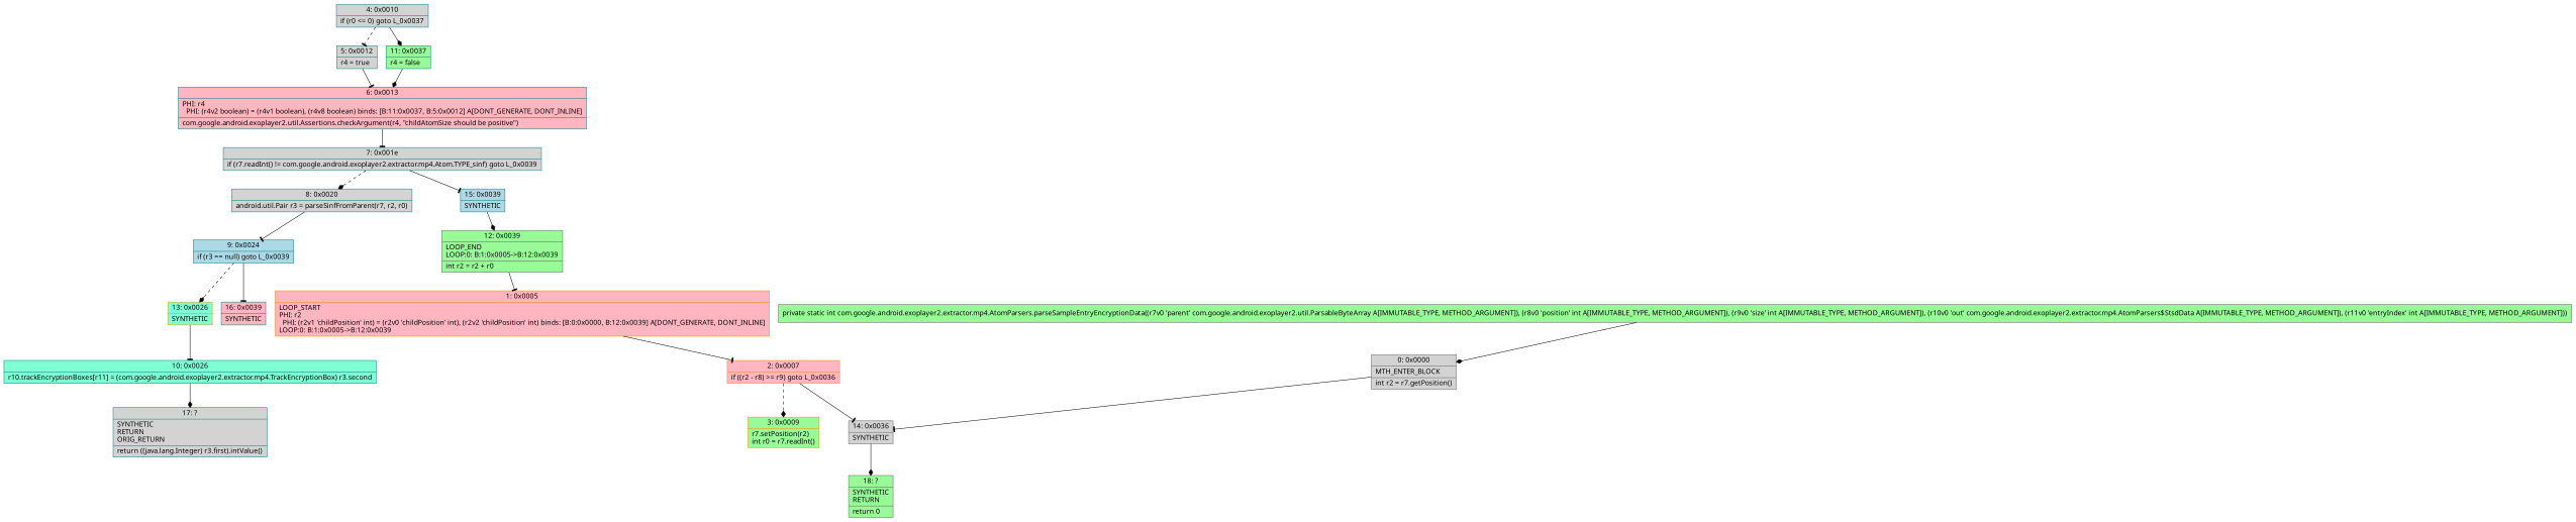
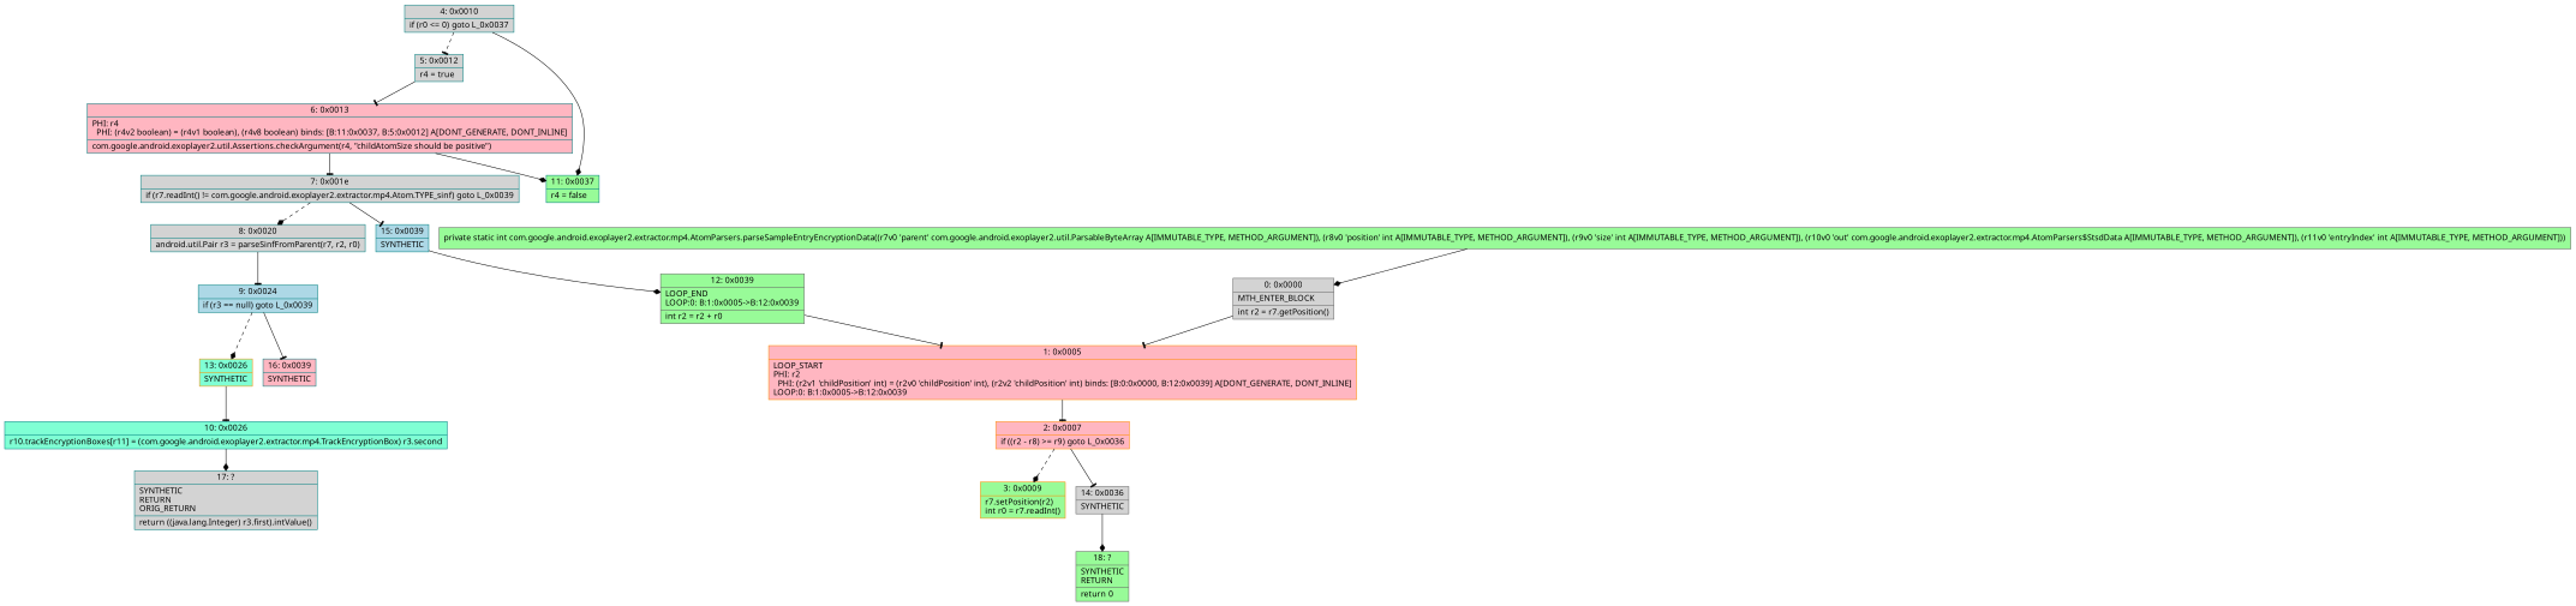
  digraph {
    fontname="Noto Sans"
    node [color=teal fillcolor=lightgrey fontname="Noto Sans" shape=record style=filled]
    edge [arrowhead=tee fontname="Noto Sans"]
    n1 [color=gray40 label="{0\:\ 0x0000|MTH_ENTER_BLOCK\l|int r2 = r7.getPosition()\l}"]
    n2 [color=darkorange fillcolor=lightpink label="{1\:\ 0x0005|LOOP_START\lPHI: r2 \l  PHI: (r2v1 'childPosition' int) = (r2v0 'childPosition' int), (r2v2 'childPosition' int) binds: [B:0:0x0000, B:12:0x0039] A[DONT_GENERATE, DONT_INLINE]\lLOOP:0: B:1:0x0005\-\>B:12:0x0039\l}"]
    n3 [color=darkorange fillcolor=lightpink label="{2\:\ 0x0007|if ((r2 \- r8) \>= r9) goto L_0x0036\l}"]
    n4 [color=darkorange fillcolor=palegreen label="{3\:\ 0x0009|r7.setPosition(r2)\lint r0 = r7.readInt()\l}"]
    n5 [color=gray40 label="{14\:\ 0x0036|SYNTHETIC\l}"]
    n6 [color=gray40 fillcolor=palegreen label="{18\:\ ?|SYNTHETIC\lRETURN\l|return 0\l}"]
    n7 [label="{4\:\ 0x0010|if (r0 \<= 0) goto L_0x0037\l}"]
    n8 [label="{5\:\ 0x0012|r4 = true\l}"]
    n9 [fillcolor=palegreen label="{11\:\ 0x0037|r4 = false\l}"]
    n10 [fillcolor=lightpink label="{6\:\ 0x0013|PHI: r4 \l  PHI: (r4v2 boolean) = (r4v1 boolean), (r4v8 boolean) binds: [B:11:0x0037, B:5:0x0012] A[DONT_GENERATE, DONT_INLINE]\l|com.google.android.exoplayer2.util.Assertions.checkArgument(r4, \"childAtomSize should be positive\")\l}"]
    n11 [label="{7\:\ 0x001e|if (r7.readInt() != com.google.android.exoplayer2.extractor.mp4.Atom.TYPE_sinf) goto L_0x0039\l}"]
    n12 [label="{8\:\ 0x0020|android.util.Pair r3 = parseSinfFromParent(r7, r2, r0)\l}"]
    n13 [fillcolor=lightblue label="{15\:\ 0x0039|SYNTHETIC\l}"]
    n14 [fillcolor=lightblue label="{9\:\ 0x0024|if (r3 == null) goto L_0x0039\l}"]
    n15 [color=gray40 fillcolor=palegreen label="{12\:\ 0x0039|LOOP_END\lLOOP:0: B:1:0x0005\-\>B:12:0x0039\l|int r2 = r2 + r0\l}"]
    n16 [color=darkorange fillcolor=aquamarine label="{13\:\ 0x0026|SYNTHETIC\l}"]
    n17 [fillcolor=lightpink label="{16\:\ 0x0039|SYNTHETIC\l}"]
    n18 [fillcolor=aquamarine label="{10\:\ 0x0026|r10.trackEncryptionBoxes[r11] = (com.google.android.exoplayer2.extractor.mp4.TrackEncryptionBox) r3.second\l}"]
    n19 [label="{17\:\ ?|SYNTHETIC\lRETURN\lORIG_RETURN\l|return ((java.lang.Integer) r3.first).intValue()\l}"]
    n20 [color=gray40 fillcolor=palegreen label="{private static int com.google.android.exoplayer2.extractor.mp4.AtomParsers.parseSampleEntryEncryptionData((r7v0 'parent' com.google.android.exoplayer2.util.ParsableByteArray A[IMMUTABLE_TYPE, METHOD_ARGUMENT]), (r8v0 'position' int A[IMMUTABLE_TYPE, METHOD_ARGUMENT]), (r9v0 'size' int A[IMMUTABLE_TYPE, METHOD_ARGUMENT]), (r10v0 'out' com.google.android.exoplayer2.extractor.mp4.AtomParsers$StsdData A[IMMUTABLE_TYPE, METHOD_ARGUMENT]), (r11v0 'entryIndex' int A[IMMUTABLE_TYPE, METHOD_ARGUMENT])) }"]
-   n1 -> n5
+   n1 -> n2
    n2 -> n3
    n3 -> n4 [arrowhead=diamond style=dashed]
    n3 -> n5
    n5 -> n6 [arrowhead=diamond]
    n7 -> n8 [style=dashed]
    n7 -> n9 [arrowhead=diamond]
    n8 -> n10
-   n9 -> n10 [arrowhead=diamond]
+   n10 -> n9 [arrowhead=diamond]
    n10 -> n11
    n11 -> n12 [arrowhead=diamond style=dashed]
    n11 -> n13
    n12 -> n14
    n13 -> n15 [arrowhead=diamond]
    n14 -> n16 [arrowhead=diamond style=dashed]
    n14 -> n17
    n15 -> n2
    n16 -> n18
    n18 -> n19 [arrowhead=diamond]
    n20 -> n1 [arrowhead=diamond]
  }
